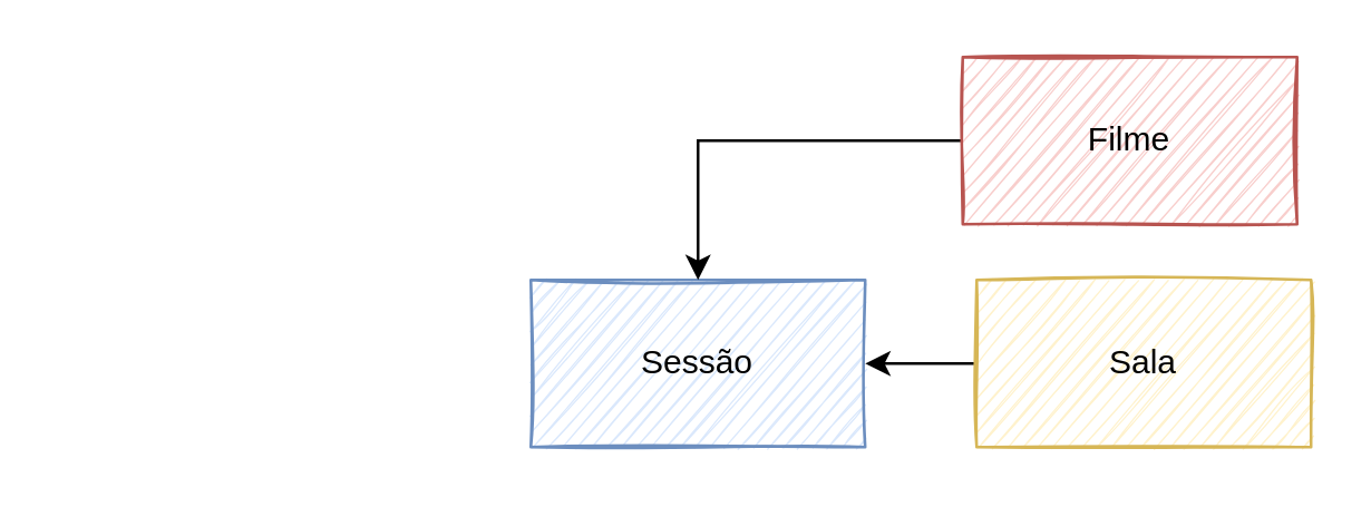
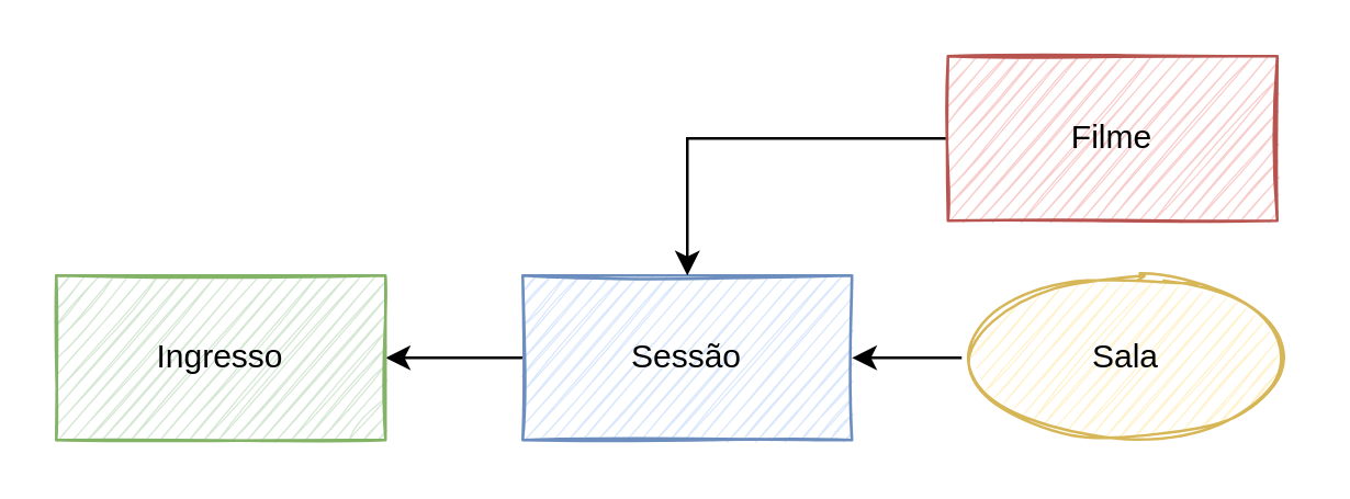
  <mxCell id="0" />
  <mxCell id="1" parent="0" />
+ <mxCell id="2" style="edgeStyle=orthogonalEdgeStyle;rounded=0;orthogonalLoop=1;jettySize=auto;html=1;entryX=1;entryY=0.5;entryDx=0;entryDy=0;" edge="1" parent="1" source="3" target="8"><mxGeometry relative="1" as="geometry" /></mxCell>
  <mxCell id="3" value="Sessão" style="rounded=0;whiteSpace=wrap;html=1;shadow=0;sketch=1;fillColor=#dae8fc;strokeColor=#6c8ebf;" vertex="1" parent="1"><mxGeometry x="190" y="100" width="120" height="60" as="geometry" /></mxCell>
  <mxCell id="4" style="edgeStyle=orthogonalEdgeStyle;rounded=0;orthogonalLoop=1;jettySize=auto;html=1;" edge="1" parent="1" source="5" target="3"><mxGeometry relative="1" as="geometry" /></mxCell>
  <mxCell id="5" value="&lt;div&gt;Filme&lt;/div&gt;" style="rounded=0;whiteSpace=wrap;html=1;shadow=0;sketch=1;fillColor=#f8cecc;strokeColor=#b85450;" vertex="1" parent="1"><mxGeometry x="345" y="20" width="120" height="60" as="geometry" /></mxCell>
  <mxCell id="6" style="edgeStyle=orthogonalEdgeStyle;rounded=0;orthogonalLoop=1;jettySize=auto;html=1;entryX=1;entryY=0.5;entryDx=0;entryDy=0;" edge="1" parent="1" source="7" target="3"><mxGeometry relative="1" as="geometry" /></mxCell>
- <mxCell id="7" value="Sala" style="rounded=0;whiteSpace=wrap;html=1;shadow=0;sketch=1;fillColor=#fff2cc;strokeColor=#d6b656;" vertex="1" parent="1"><mxGeometry x="350" y="100" width="120" height="60" as="geometry" /></mxCell>
+ <mxCell id="7" value="Sala" style="ellipse;whiteSpace=wrap;html=1;shadow=0;sketch=1;fillColor=#fff2cc;strokeColor=#d6b656;" vertex="1" parent="1"><mxGeometry x="350" y="100" width="120" height="60" as="geometry" /></mxCell>
+ <mxCell id="8" value="Ingresso" style="rounded=0;whiteSpace=wrap;html=1;shadow=0;sketch=1;fillColor=#d5e8d4;strokeColor=#82b366;" vertex="1" parent="1"><mxGeometry x="20" y="100" width="120" height="60" as="geometry" /></mxCell>
